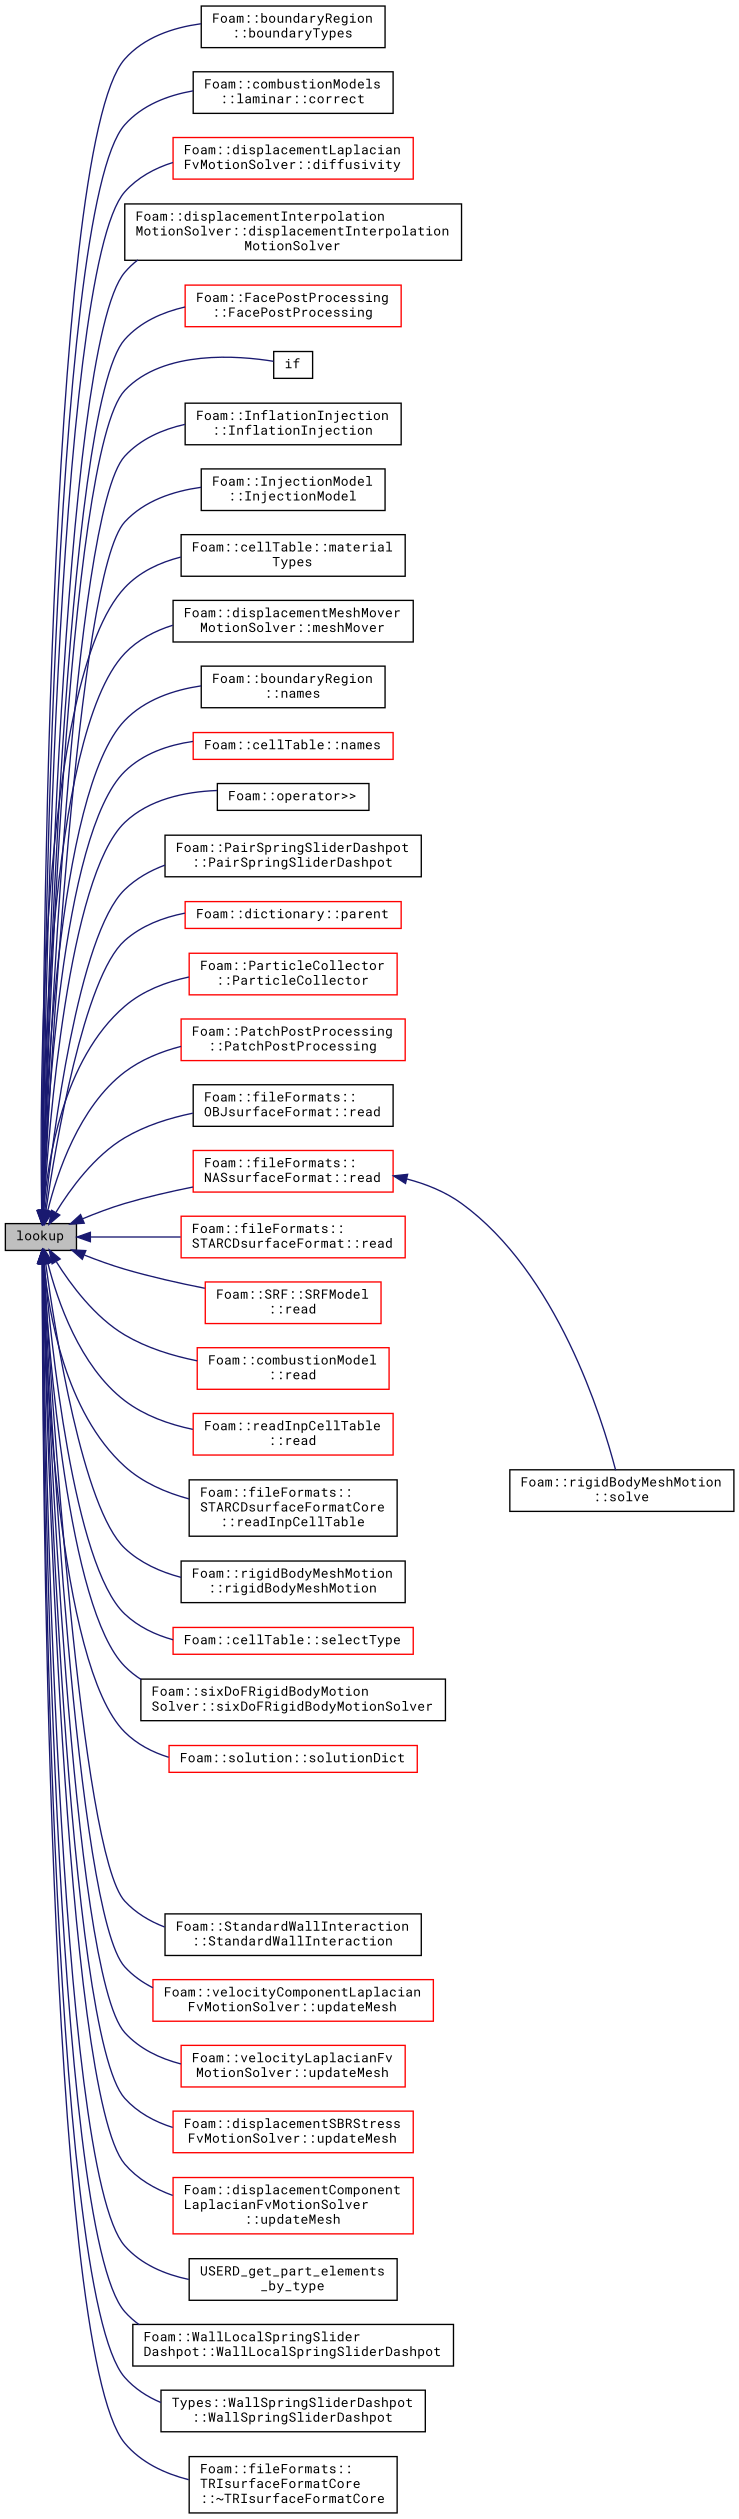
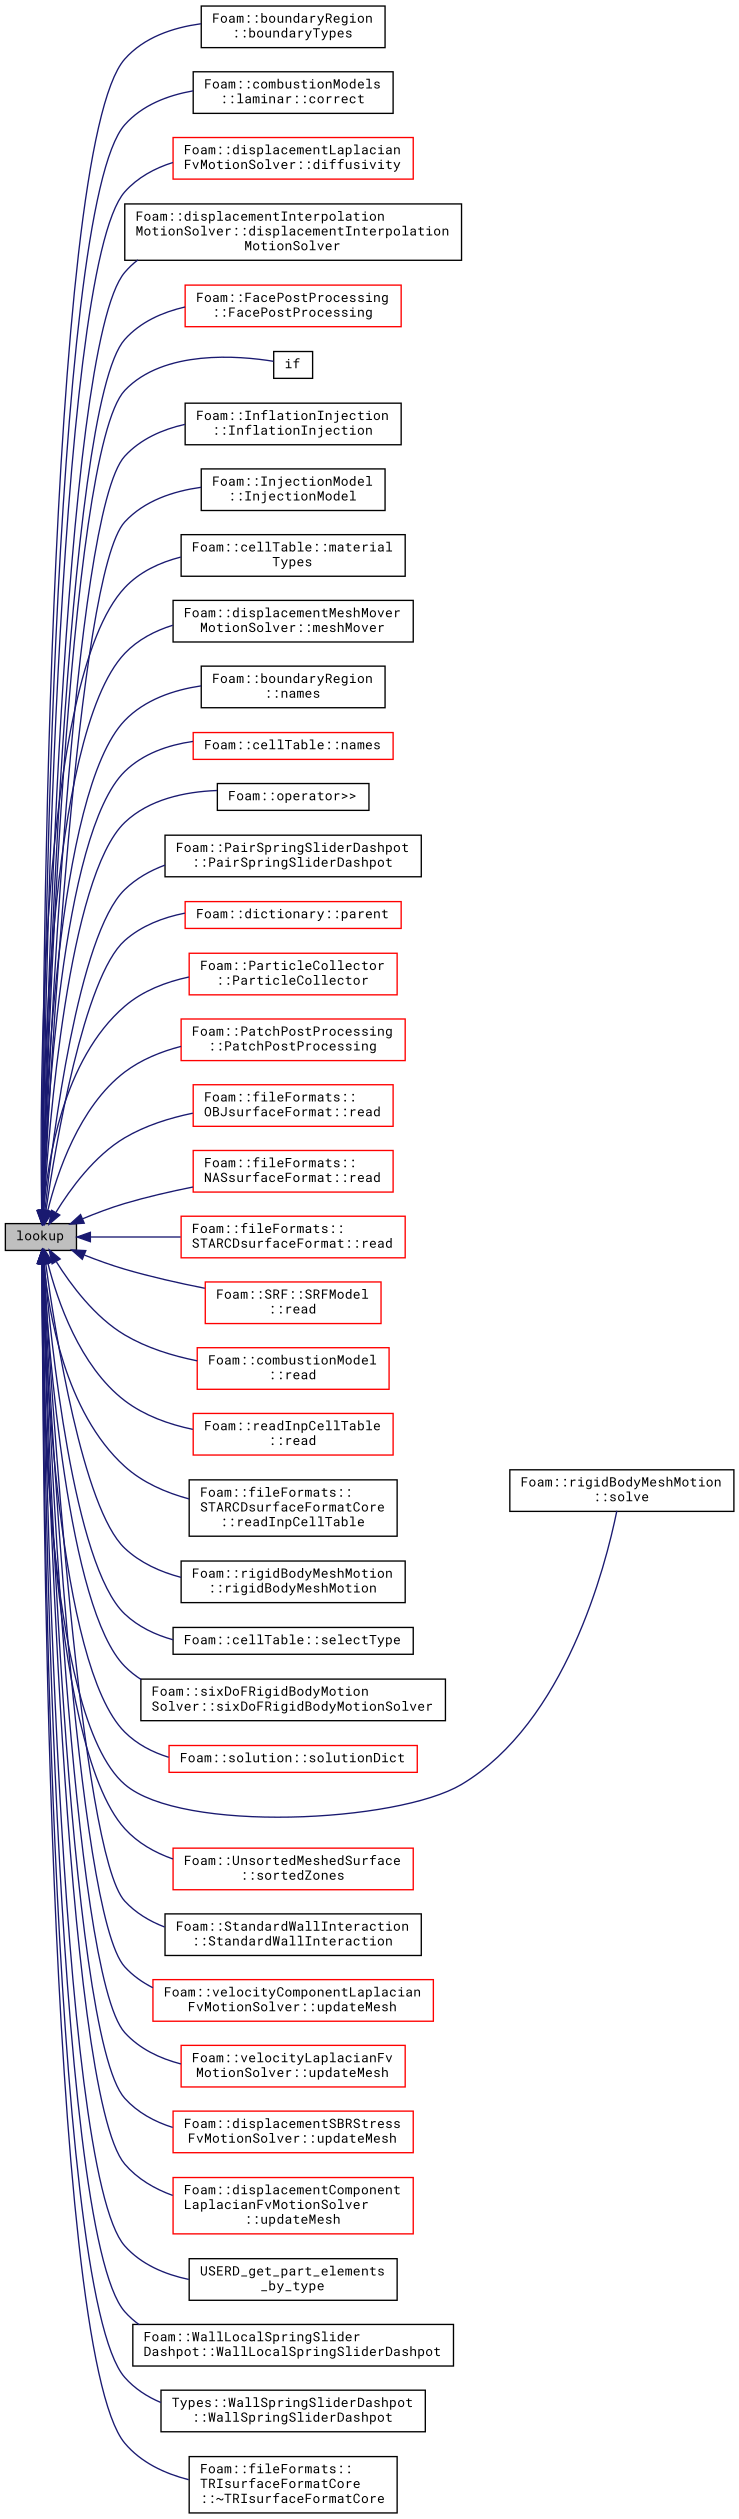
  digraph {
    fontname="Roboto Mono"
    rankdir=LR
    node [color=black fontname="Roboto Mono" fontsize=10 shape=record]
    edge [color=midnightblue dir=back fontname="Roboto Mono" fontsize=10 labelfontname=Helvetica labelfontsize=10 style=solid]
    n1 [fillcolor=grey75 fontcolor=black height=0.2 label=lookup style=filled width=0.4]
    n2 [height=0.2 label="Foam::boundaryRegion\l::boundaryTypes" width=0.4]
    n3 [height=0.2 label="Foam::combustionModels\l::laminar::correct" width=0.4]
    n4 [color=red height=0.2 label="Foam::displacementLaplacian\lFvMotionSolver::diffusivity" width=0.4]
    n5 [height=0.2 label="Foam::displacementInterpolation\lMotionSolver::displacementInterpolation\lMotionSolver" width=0.4]
    n6 [color=red height=0.2 label="Foam::FacePostProcessing\l::FacePostProcessing" width=0.4]
    n7 [height=0.2 label=if width=0.4]
    n8 [height=0.2 label="Foam::InflationInjection\l::InflationInjection" width=0.4]
    n9 [height=0.2 label="Foam::InjectionModel\l::InjectionModel" width=0.4]
    n10 [height=0.2 label="Foam::cellTable::material\lTypes" width=0.4]
    n11 [height=0.2 label="Foam::displacementMeshMover\lMotionSolver::meshMover" width=0.4]
    n12 [height=0.2 label="Foam::boundaryRegion\l::names" width=0.4]
    n13 [color=red height=0.2 label="Foam::cellTable::names" width=0.4]
    n14 [height=0.2 label="Foam::operator\>\>" width=0.4]
    n15 [height=0.2 label="Foam::PairSpringSliderDashpot\l::PairSpringSliderDashpot" width=0.4]
    n16 [color=red height=0.2 label="Foam::dictionary::parent" width=0.4]
    n17 [color=red height=0.2 label="Foam::ParticleCollector\l::ParticleCollector" width=0.4]
    n18 [color=red height=0.2 label="Foam::PatchPostProcessing\l::PatchPostProcessing" width=0.4]
-   n19 [height=0.2 label="Foam::fileFormats::\lOBJsurfaceFormat::read" width=0.4]
+   n19 [color=red height=0.2 label="Foam::fileFormats::\lOBJsurfaceFormat::read" width=0.4]
    n20 [color=red height=0.2 label="Foam::fileFormats::\lNASsurfaceFormat::read" width=0.4]
    n21 [color=red height=0.2 label="Foam::fileFormats::\lSTARCDsurfaceFormat::read" width=0.4]
    n22 [color=red height=0.2 label="Foam::SRF::SRFModel\l::read" width=0.4]
    n23 [color=red height=0.2 label="Foam::combustionModel\l::read" width=0.4]
    n24 [color=red height=0.2 label="Foam::readInpCellTable\l::read" width=0.4]
    n25 [height=0.2 label="Foam::fileFormats::\lSTARCDsurfaceFormatCore\l::readInpCellTable" width=0.4]
    n26 [height=0.2 label="Foam::rigidBodyMeshMotion\l::rigidBodyMeshMotion" width=0.4]
-   n27 [color=red height=0.2 label="Foam::cellTable::selectType" width=0.4]
+   n27 [height=0.2 label="Foam::cellTable::selectType" width=0.4]
    n28 [height=0.2 label="Foam::sixDoFRigidBodyMotion\lSolver::sixDoFRigidBodyMotionSolver" width=0.4]
    n29 [color=red height=0.2 label="Foam::solution::solutionDict" width=0.4]
    n30 [height=0.2 label="Foam::rigidBodyMeshMotion\l::solve" width=0.4]
+   n31 [color=red height=0.2 label="Foam::UnsortedMeshedSurface\l::sortedZones" width=0.4]
    n32 [height=0.2 label="Foam::StandardWallInteraction\l::StandardWallInteraction" width=0.4]
    n33 [color=red height=0.2 label="Foam::velocityComponentLaplacian\lFvMotionSolver::updateMesh" width=0.4]
    n34 [color=red height=0.2 label="Foam::velocityLaplacianFv\lMotionSolver::updateMesh" width=0.4]
    n35 [color=red height=0.2 label="Foam::displacementSBRStress\lFvMotionSolver::updateMesh" width=0.4]
    n36 [color=red height=0.2 label="Foam::displacementComponent\lLaplacianFvMotionSolver\l::updateMesh" width=0.4]
    n37 [height=0.2 label="USERD_get_part_elements\l_by_type" width=0.4]
    n38 [height=0.2 label="Foam::WallLocalSpringSlider\lDashpot::WallLocalSpringSliderDashpot" width=0.4]
    n39 [height=0.2 label="Types::WallSpringSliderDashpot\l::WallSpringSliderDashpot" width=0.4]
    n40 [height=0.2 label="Foam::fileFormats::\lTRIsurfaceFormatCore\l::~TRIsurfaceFormatCore" width=0.4]
    n1 -> n2
    n1 -> n3
    n1 -> n4
    n1 -> n5
    n1 -> n6
    n1 -> n7
    n1 -> n8
    n1 -> n9
    n1 -> n10
    n1 -> n11
    n1 -> n12
    n1 -> n13
    n1 -> n14
    n1 -> n15
    n1 -> n16
    n1 -> n17
    n1 -> n18
    n1 -> n19
    n1 -> n20
    n1 -> n21
    n1 -> n22
    n1 -> n23
    n1 -> n24
    n1 -> n25
    n1 -> n26
    n1 -> n27
    n1 -> n28
    n1 -> n29
-   n20 -> n30
+   n1 -> n30
+   n1 -> n31
    n1 -> n32
    n1 -> n33
    n1 -> n34
    n1 -> n35
    n1 -> n36
    n1 -> n37
    n1 -> n38
    n1 -> n39
    n1 -> n40
  }
